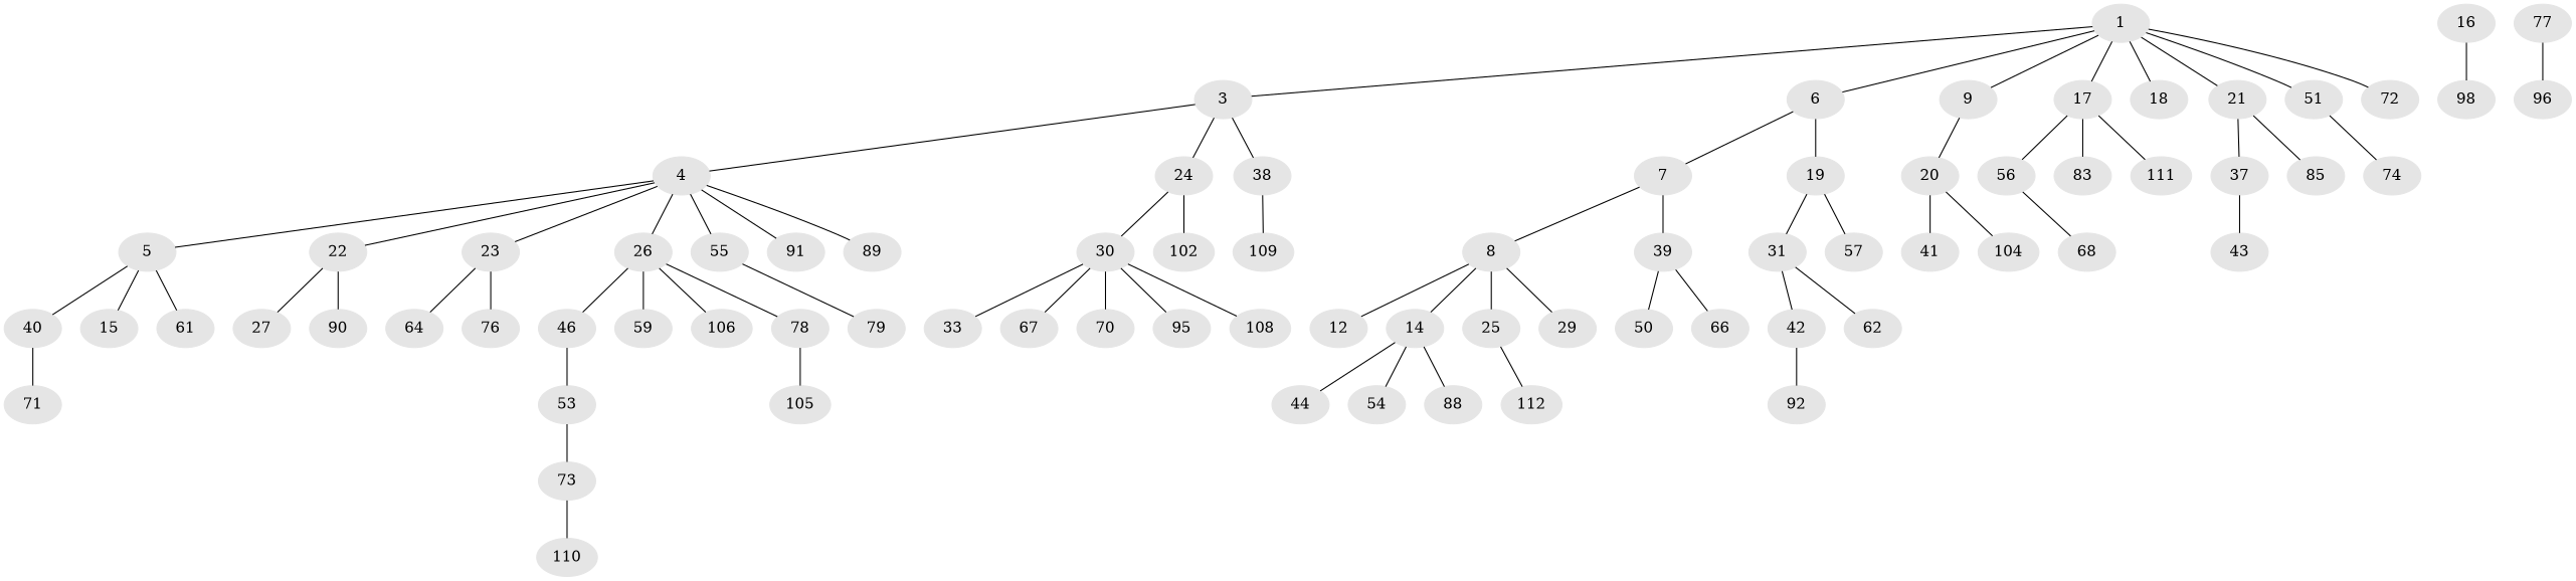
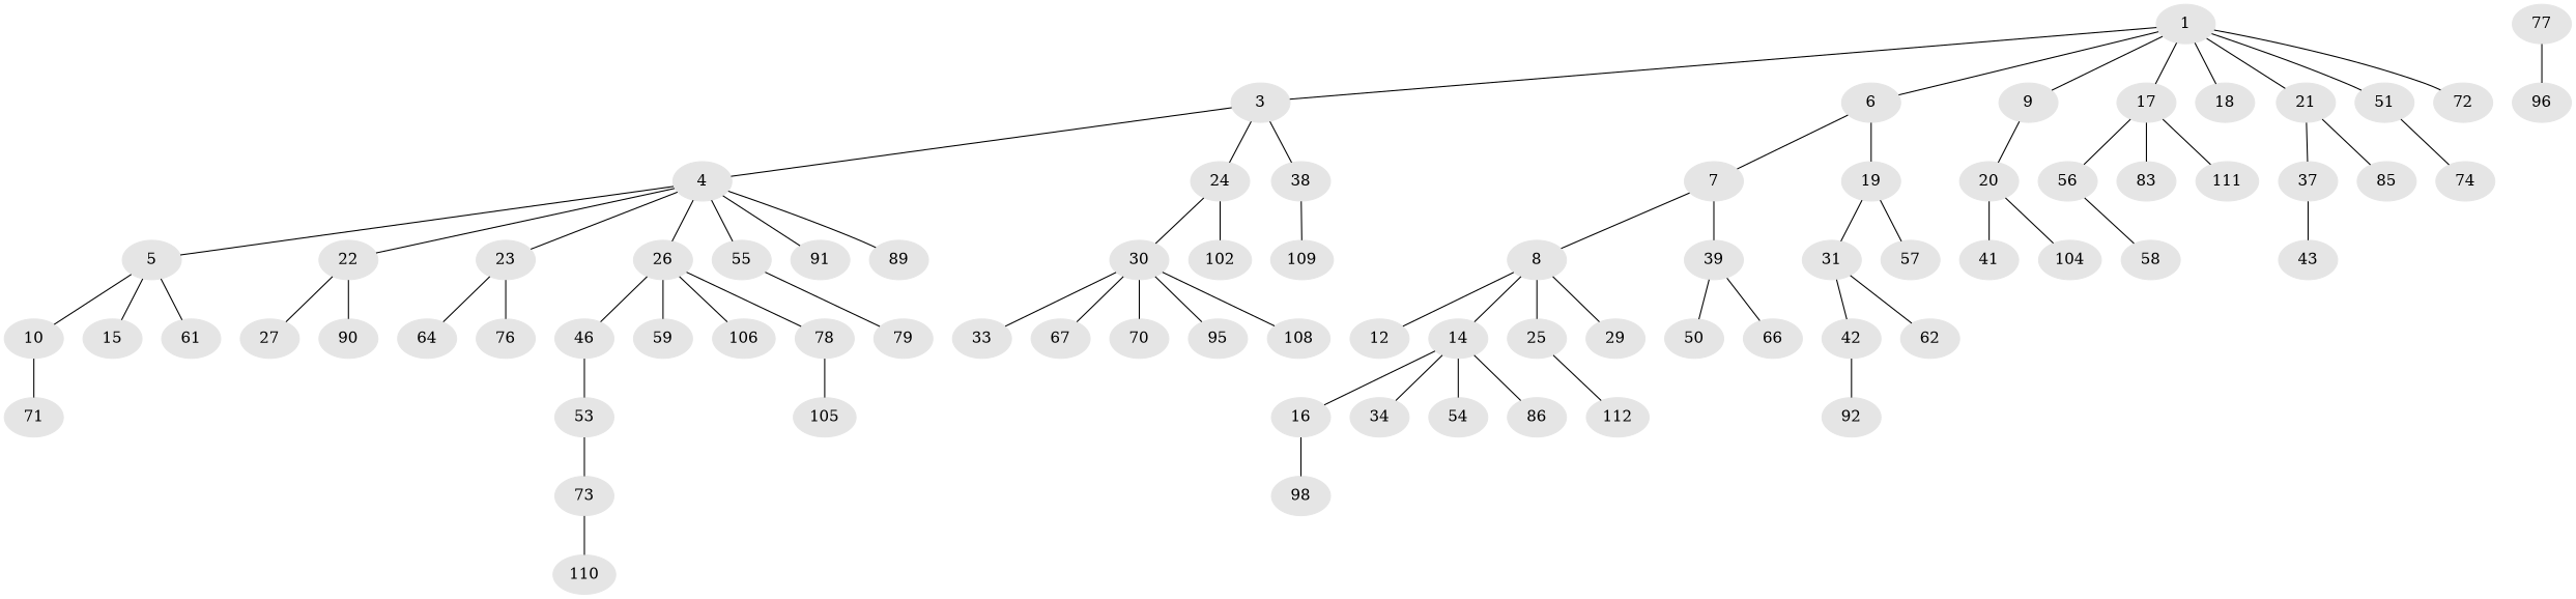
  graph {
    node [color=gray90 style=filled]
    1 [super="+2"]
    3 [super="+48"]
    6 [super="+63"]
    9 [super="+13"]
    17 [super="+52"]
    18
    21 [super="+47"]
    51
    72
    4 [super="+32"]
    24
    38 [super="+94"]
    7
    19 [super="+45"]
    20 [super="+85"]
    56 [super="+114"]
    83
    111
    37
    n20 [label=85]
    74 [super="+84"]
    5 [super="+60"]
    22 [super="+44"]
    23 [super="+35"]
    26 [super="+97"]
    55 [super="+69"]
    n27 [label=91]
    89
    30 [super="+65"]
    102 [super="+103"]
    109
-   10 [label=40]
+   10
    15
    61
    27
    90
    64
    76
    46
    59 [super="+75"]
    106
    78 [super="+82"]
    79
    71
    8 [super="+11"]
    39 [super="+115"]
    31 [super="+36"]
    57 [super="+113"]
    12 [super="+40"]
    14 [super="+28"]
    25
    29
    50 [super="+91"]
    66
    16 [super="+49"]
-   34 [label=44]
+   34
    54
-   86 [super="+99" label=88]
+   86 [super="+99"]
    112
    41
    104
    98 [super="+101"]
-   68
+   68 [label=58]
    42 [super="+80"]
    62
    43
    33
    67
    70 [super="+93"]
    95
    108
    53 [super="+58"]
    92
    73 [super="+87"]
    110
    77 [super="+107"]
    96
    105
    1 -- 3
    1 -- 6
    1 -- 9
    1 -- 17
    1 -- 18
    1 -- 21
    1 -- 51
    1 -- 72
    3 -- 4
    3 -- 24
    3 -- 38
    6 -- 7
    6 -- 19
    9 -- 20
    17 -- 56
    17 -- 83
    17 -- 111
    21 -- 37
    21 -- n20
    51 -- 74
    4 -- 5
    4 -- 22
    4 -- 23
    4 -- 26
    4 -- 55
    4 -- n27
    4 -- 89
    24 -- 30
    24 -- 102
    38 -- 109
    7 -- 8
    7 -- 39
    19 -- 31
    19 -- 57
    20 -- 41
    20 -- 104
    56 -- 68
    37 -- 43
    5 -- 10
    5 -- 15
    5 -- 61
    22 -- 27
    22 -- 90
    23 -- 64
    23 -- 76
    26 -- 46
    26 -- 59
    26 -- 106
    26 -- 78
    55 -- 79
    30 -- 33
    30 -- 67
    30 -- 70
    30 -- 95
    30 -- 108
    10 -- 71
    46 -- 53
    78 -- 105
    8 -- 12
    8 -- 14
    8 -- 25
    8 -- 29
    39 -- 50
    39 -- 66
    31 -- 42
    31 -- 62
+   14 -- 16
    14 -- 34
    14 -- 54
    14 -- 86
    25 -- 112
    16 -- 98
    42 -- 92
    53 -- 73
    73 -- 110
    77 -- 96
  }
